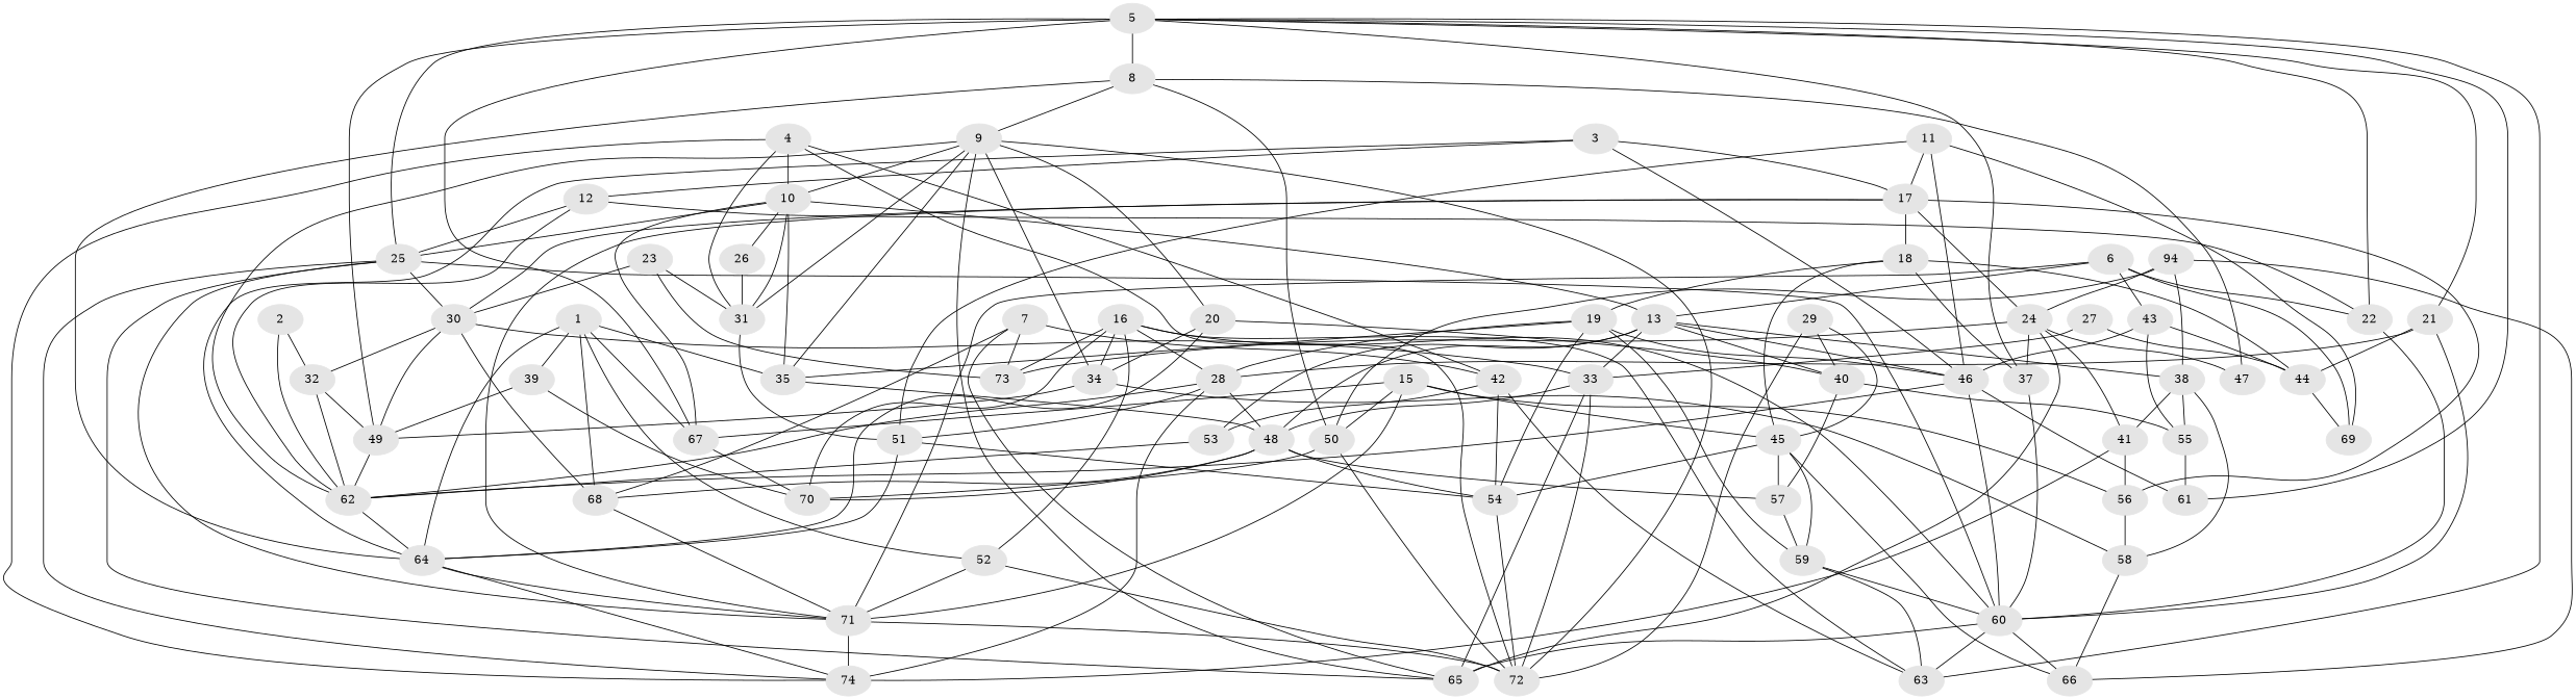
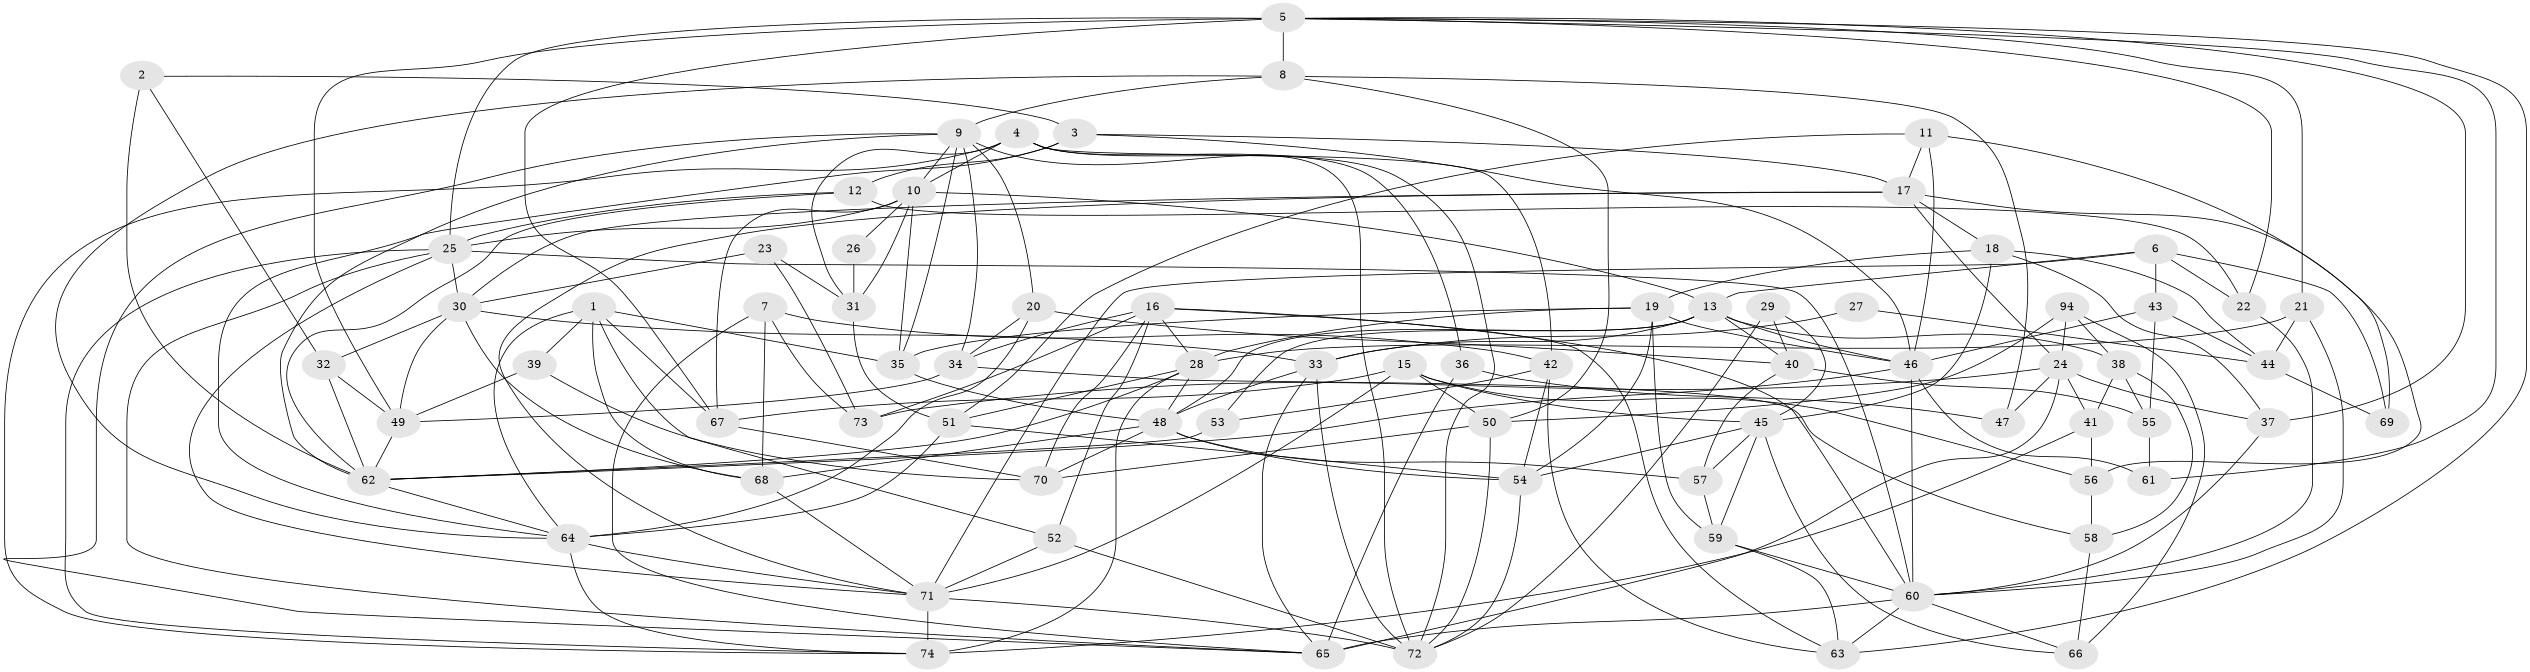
  graph {
    node [color=gray90 style=filled]
    edge [weight=1.0]
    1
    35
    39
    52
    64
    67
    68
    48
    49
    70
    72
    71
    74
    2
    3
    32
    62
    12
    17
    46
    22
    25
    24
    56
    18
    30
    61
    60
    4
    31
+   36
    42
    10
    27
    33
    44
    51
    65
    47
    63
    53
    54
    5
    8
    21
    37
    9
    50
    28
    6
    13
    43
    69
    38
    40
    55
    7
    73
    20
    34
    26
    58
    11
    41
    57
    n66 [label=94]
    66
    15
    45
    59
    16
    19
    23
    29
    1 -- 35
    1 -- 39
    1 -- 52
    1 -- 64
    1 -- 67
    1 -- 68
    35 -- 48
    39 -- 49 [weight=2.0]
    39 -- 70
    52 -- 72
    52 -- 71
    64 -- 71
    64 -- 74
    67 -- 70
    68 -- 71
    48 -- 68
    48 -- 70
    48 -- 54
    48 -- 57
    49 -- 62
    71 -- 72
    71 -- 74
+   2 -- 3
    2 -- 32
    2 -- 62 [weight=2.0]
    3 -- 64
    3 -- 12
    3 -- 17
    3 -- 46
    32 -- 49
    32 -- 62
    62 -- 64
    12 -- 62
    12 -- 22
    12 -- 25
    17 -- 71
    17 -- 24
    17 -- 56
    17 -- 18
    17 -- 30
    46 -- 62
    46 -- 61
    46 -- 60
    22 -- 60
    25 -- 71
    25 -- 74
    25 -- 30
    25 -- 60
    25 -- 65
    24 -- 65
    24 -- 47 [weight=3.0]
    24 -- 37 [weight=2.0]
    24 -- 73 [weight=2.0]
    24 -- 41 [weight=2.0]
    56 -- 58 [weight=2.0]
    18 -- 44
    18 -- 37
    18 -- 45
    18 -- 19
    30 -- 68
    30 -- 49
    30 -- 32
    30 -- 33
    60 -- 65 [weight=3.0]
    60 -- 63
    60 -- 66
    4 -- 72
    4 -- 74
    4 -- 31
+   4 -- 36
    4 -- 42
    4 -- 10
    31 -- 51
+   36 -- 65
+   36 -- 47 [weight=2.0]
    42 -- 63
    42 -- 53
    42 -- 54
    10 -- 35
    10 -- 67
    10 -- 25
    10 -- 31
    10 -- 13
    10 -- 26
    27 -- 33
    27 -- 44
    33 -- 48
    33 -- 72
    33 -- 65
    44 -- 69
    51 -- 64 [weight=2.0]
    51 -- 54
    53 -- 62
    54 -- 72
    5 -- 67 [weight=2.0]
    5 -- 49
    5 -- 22
    5 -- 25 [weight=2.0]
    5 -- 61
    5 -- 63
    5 -- 8
    5 -- 21
    5 -- 37
    8 -- 64
    8 -- 47
    8 -- 9
    8 -- 50
    21 -- 60
    21 -- 44
    21 -- 28
    37 -- 60
    9 -- 35
    9 -- 72
    9 -- 62
-   9 -- 31
    9 -- 10
    9 -- 65
    9 -- 20
    9 -- 34
    50 -- 70
    50 -- 72
    28 -- 48
    28 -- 74
    28 -- 62
    28 -- 51
    6 -- 71
    6 -- 22
    6 -- 13
    6 -- 43
    6 -- 69
    13 -- 48
    13 -- 46
    13 -- 33
    13 -- 53
    13 -- 38
    13 -- 40
    43 -- 46
    43 -- 44
    43 -- 55
    38 -- 55
    38 -- 58
    38 -- 41
    40 -- 55
    40 -- 57
    55 -- 61
    7 -- 68
    7 -- 42
    7 -- 65
    7 -- 73
    20 -- 64
    20 -- 40
    20 -- 34 [weight=2.0]
    34 -- 49
    34 -- 58
    26 -- 31 [weight=3.0]
    58 -- 66
    11 -- 17
    11 -- 46
    11 -- 51
    11 -- 69
    41 -- 74 [weight=2.0]
    41 -- 56
    57 -- 59
    n66 -- 24 [weight=2.0]
    n66 -- 50
    n66 -- 38
    n66 -- 66
    15 -- 67
    15 -- 71
    15 -- 56 [weight=2.0]
    15 -- 50
    15 -- 45
    45 -- 54 [weight=2.0]
    45 -- 57
    45 -- 66
    45 -- 59
    59 -- 60
    59 -- 63
    16 -- 52
    16 -- 70
    16 -- 60
    16 -- 63
    16 -- 28
    16 -- 73
    16 -- 34
    19 -- 35
    19 -- 46
    19 -- 54
    19 -- 28
    19 -- 59 [weight=2.0]
    23 -- 30
    23 -- 31
    23 -- 73
    29 -- 72
    29 -- 40
    29 -- 45
  }
